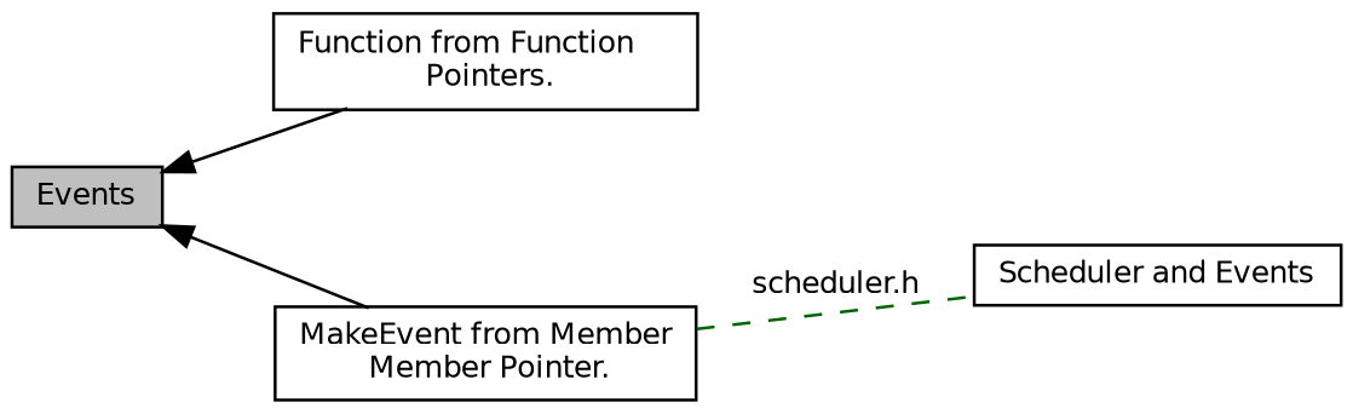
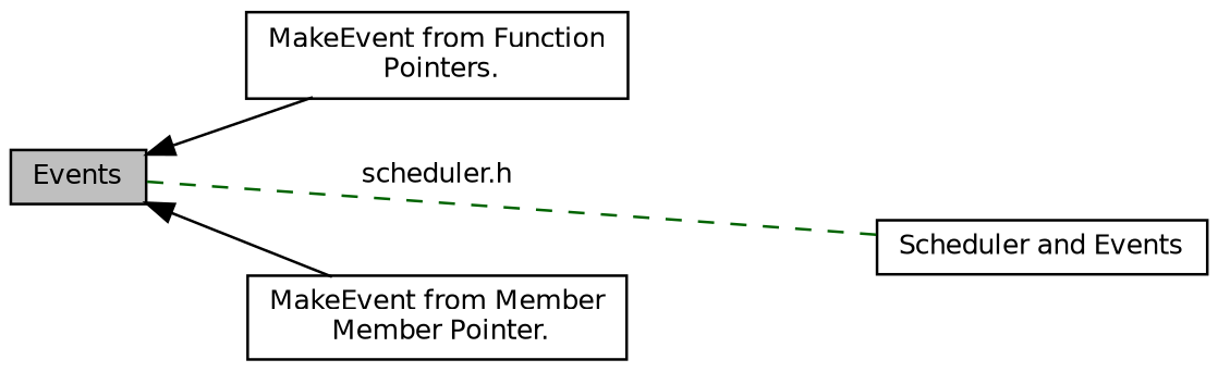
  digraph {
    rankdir=LR
    node [color=black fillcolor=white fontname=Helvetica fontsize=10 shape=record style=filled]
    edge [dir=back fontname=Helvetica fontsize=10 labelfontname=Helvetica labelfontsize=10 shape=plaintext style=solid]
-   n1 [height=0.2 label="Function from Function\l Pointers." width=0.4]
+   n1 [height=0.2 label="MakeEvent from Function\l Pointers." width=0.4]
    n2 [height=0.2 label="Scheduler and Events" width=0.4]
    n3 [fillcolor=grey75 fontcolor=black height=0.2 label=Events width=0.4]
    n4 [height=0.2 label="MakeEvent from Member\l Member Pointer." width=0.4]
    n3 -> n1
-   n4 -> n2 [color=darkgreen dir=none label="scheduler.h" style=dashed]
+   n3 -> n2 [color=darkgreen dir=none label="scheduler.h" style=dashed]
    n3 -> n4
  }
